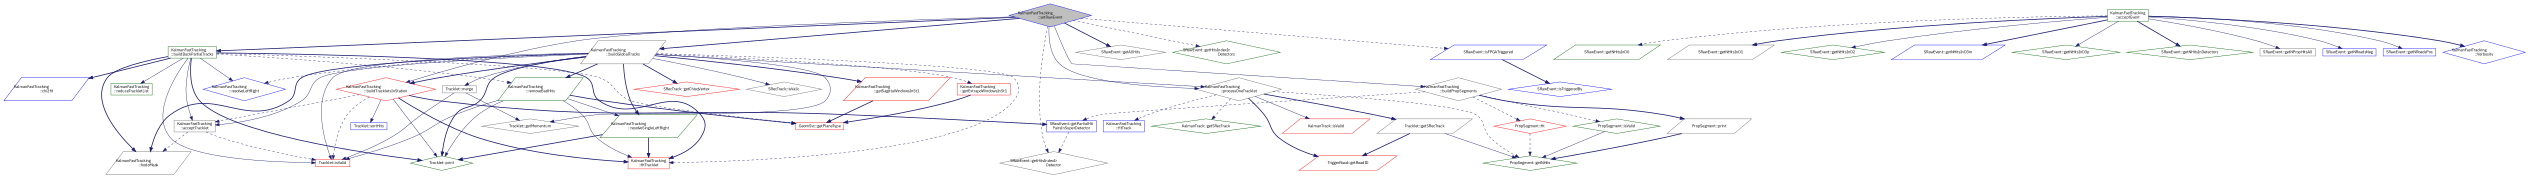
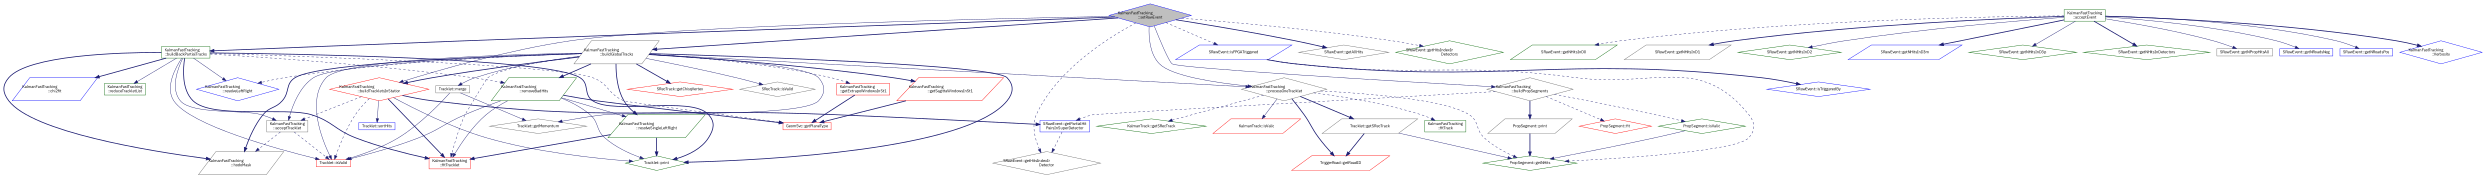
  digraph {
    fontname="IBM Plex Sans"
    rankdir=TB
    node [color=darkgreen fontname="IBM Plex Sans" fontsize=10 shape=diamond]
    edge [color=midnightblue fontname="IBM Plex Sans" fontsize=10 labelfontname=FreeSans labelfontsize=10 style=bold]
    n1 [color=blue fillcolor=grey75 fontcolor=black height=0.2 label="KalmanFastTracking\l::setRawEvent" style=filled width=0.4]
    n2 [height=0.2 label="KalmanFastTracking\l::buildBackPartialTracks" shape=box width=0.4]
    n3 [color=gray40 height=0.2 label="KalmanFastTracking\l::buildGlobalTracks" shape=parallelogram width=0.4]
    n4 [color=red height=0.2 label="KalmanFastTracking\l::buildTrackletsInStation" width=0.4]
    n5 [color=gray40 height=0.2 label="SRawEvent::getHitsIndexIn\lDetector" width=0.4]
    n6 [color=gray40 height=0.2 label="KalmanFastTracking\l::processOneTracklet" width=0.4]
    n7 [color=gray40 height=0.2 label="KalmanFastTracking\l::buildPropSegments" width=0.4]
    n8 [color=gray40 height=0.2 label="SRawEvent::getAllHits" width=0.4]
    n9 [height=0.2 label="SRawEvent::getHitsIndexIn\lDetectors" width=0.4]
    n10 [color=blue height=0.2 label="SRawEvent::isFPGATriggered" shape=parallelogram width=0.4]
    n11 [height=0.2 label="KalmanFastTracking\l::acceptEvent" shape=box width=0.4]
    n12 [height=0.2 label="SRawEvent::getNHitsInD0" shape=parallelogram width=0.4]
    n13 [color=gray40 height=0.2 label="SRawEvent::getNHitsInD1" shape=parallelogram width=0.4]
    n14 [height=0.2 label="SRawEvent::getNHitsInD2" width=0.4]
    n15 [color=blue height=0.2 label="SRawEvent::getNHitsInD3m" shape=parallelogram width=0.4]
    n16 [height=0.2 label="SRawEvent::getNHitsInD3p" width=0.4]
    n17 [height=0.2 label="SRawEvent::getNHitsInDetectors" width=0.4]
    n18 [color=gray40 height=0.2 label="SRawEvent::getNPropHitsAll" shape=box width=0.4]
    n19 [color=blue height=0.2 label="SRawEvent::getNRoadsNeg" shape=box width=0.4]
    n20 [color=blue height=0.2 label="SRawEvent::getNRoadsPos" shape=box width=0.4]
    n21 [color=blue height=0.2 label="KalmanFastTracking\l::Verbosity" width=0.4]
    n22 [color=gray40 height=0.2 label="KalmanFastTracking\l::acceptTracklet" shape=box width=0.4]
    n23 [color=gray40 height=0.2 label="KalmanFastTracking\l::hodoMask" shape=parallelogram width=0.4]
    n24 [color=red height=0.2 label="Tracklet::isValid" shape=box width=0.4]
    n25 [color=blue height=0.2 label="KalmanFastTracking\l::chi2fit" shape=parallelogram width=0.4]
    n26 [color=red height=0.2 label="KalmanFastTracking\l::fitTracklet" shape=box width=0.4]
    n27 [color=red height=0.2 label="GeomSvc::getPlaneType" shape=box width=0.4]
    n28 [height=0.2 label="Tracklet::print" width=0.4]
    n29 [height=0.2 label="KalmanFastTracking\l::reduceTrackletList" shape=box width=0.4]
    n30 [height=0.2 label="KalmanFastTracking\l::removeBadHits" shape=parallelogram width=0.4]
    n31 [color=blue height=0.2 label="KalmanFastTracking\l::resolveLeftRight" width=0.4]
    n32 [height=0.2 label="KalmanFastTracking\l::resolveSingleLeftRight" shape=parallelogram width=0.4]
    n33 [color=red height=0.2 label="SRecTrack::getChisqVertex" width=0.4]
    n34 [color=red height=0.2 label="KalmanFastTracking\l::getExtrapoWindowsInSt1" shape=box width=0.4]
    n35 [color=gray40 height=0.2 label="Tracklet::getMomentum" width=0.4]
    n36 [color=red height=0.2 label="KalmanFastTracking\l::getSagittaWindowsInSt1" shape=parallelogram width=0.4]
    n37 [color=gray40 height=0.2 label="SRecTrack::isValid" width=0.4]
    n38 [color=gray40 height=0.2 label="Tracklet::merge" shape=box width=0.4]
    n39 [color=blue height=0.2 label="SRawEvent::getPartialHit\lPairsInSuperDetector" shape=box width=0.4]
    n40 [color=blue height=0.2 label="Tracklet::sortHits" shape=box width=0.4]
-   n41 [color=blue height=0.2 label="KalmanFastTracking\l::fitTrack" shape=box width=0.4]
+   n41 [height=0.2 label="KalmanFastTracking\l::fitTrack" shape=box width=0.4]
    n42 [height=0.2 label="PropSegment::getNHits" width=0.4]
    n43 [color=red height=0.2 label="TriggerRoad::getRoadID" shape=parallelogram width=0.4]
    n44 [height=0.2 label="KalmanTrack::getSRecTrack" width=0.4]
    n45 [color=gray40 height=0.2 label="Tracklet::getSRecTrack" shape=parallelogram width=0.4]
    n46 [color=red height=0.2 label="KalmanTrack::isValid" shape=parallelogram width=0.4]
    n47 [color=red height=0.2 label="PropSegment::fit" width=0.4]
    n48 [height=0.2 label="PropSegment::isValid" width=0.4]
    n49 [color=gray40 height=0.2 label="PropSegment::print" shape=parallelogram width=0.4]
    n50 [color=blue height=0.2 label="SRawEvent::isTriggeredBy" width=0.4]
    n1 -> n2
    n1 -> n3
    n1 -> n4 [style=solid]
    n1 -> n5 [style=dashed]
    n1 -> n6 [style=solid]
    n1 -> n7 [style=solid]
    n1 -> n8
    n1 -> n9 [style=dashed]
    n1 -> n10 [style=dashed]
    n2 -> n22 [style=solid]
    n2 -> n23
    n2 -> n24 [style=solid]
    n2 -> n25
    n2 -> n26
    n2 -> n27 [style=dashed]
    n2 -> n28
    n2 -> n29 [style=solid]
    n2 -> n30 [style=dashed]
    n2 -> n31 [style=solid]
    n3 -> n4
    n3 -> n6 [style=solid]
    n3 -> n22 [style=solid]
    n3 -> n23
    n3 -> n24 [style=solid]
    n3 -> n26 [style=dashed]
    n3 -> n28
    n3 -> n30
    n3 -> n31 [style=dashed]
    n3 -> n32
    n3 -> n33
    n3 -> n34 [style=dashed]
    n3 -> n35 [style=solid]
    n3 -> n36
    n3 -> n37 [style=solid]
    n3 -> n38 [style=solid]
    n4 -> n22 [style=dashed]
    n4 -> n24 [style=dashed]
    n4 -> n26
    n4 -> n28 [style=solid]
    n4 -> n39
    n4 -> n40 [style=solid]
    n6 -> n41 [style=dashed]
    n6 -> n42 [style=dashed]
    n6 -> n43
    n6 -> n44 [style=dashed]
    n6 -> n45
    n6 -> n46 [style=solid]
    n7 -> n39 [style=dashed]
    n7 -> n47 [style=dashed]
    n7 -> n48 [style=dashed]
    n7 -> n49
    n10 -> n50
    n11 -> n12 [style=dashed]
    n11 -> n13
    n11 -> n14 [style=solid]
    n11 -> n15
    n11 -> n16 [style=solid]
    n11 -> n17
    n11 -> n18 [style=solid]
    n11 -> n19 [style=solid]
    n11 -> n20 [style=solid]
    n11 -> n21
    n22 -> n23 [style=dashed]
    n22 -> n24 [style=dashed]
    n30 -> n24 [style=solid]
    n30 -> n26 [style=solid]
    n30 -> n27
    n30 -> n28 [style=solid]
    n30 -> n32 [style=solid]
    n32 -> n26
    n32 -> n28
    n34 -> n27
    n36 -> n27
    n38 -> n24 [style=solid]
    n38 -> n35 [style=solid]
    n39 -> n5 [style=dashed]
    n45 -> n42 [style=solid]
    n45 -> n43
-   n47 -> n42 [style=dashed]
+   n10 -> n42 [style=dashed]
    n48 -> n42 [style=solid]
    n49 -> n42
  }
